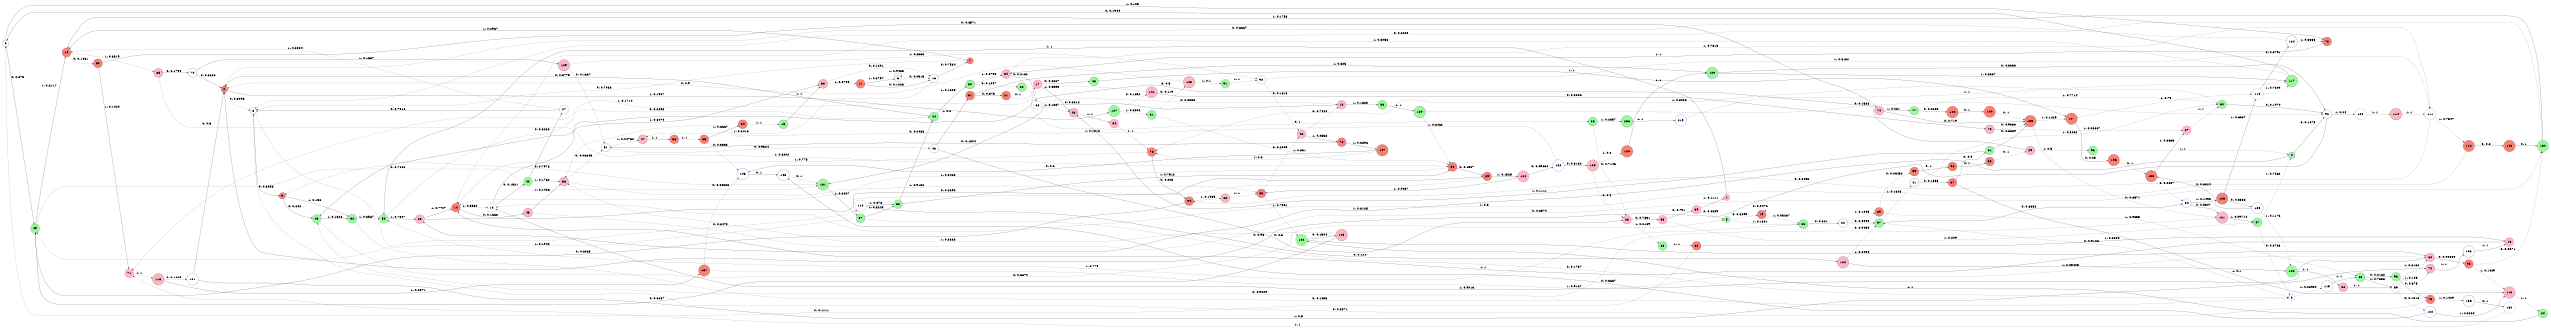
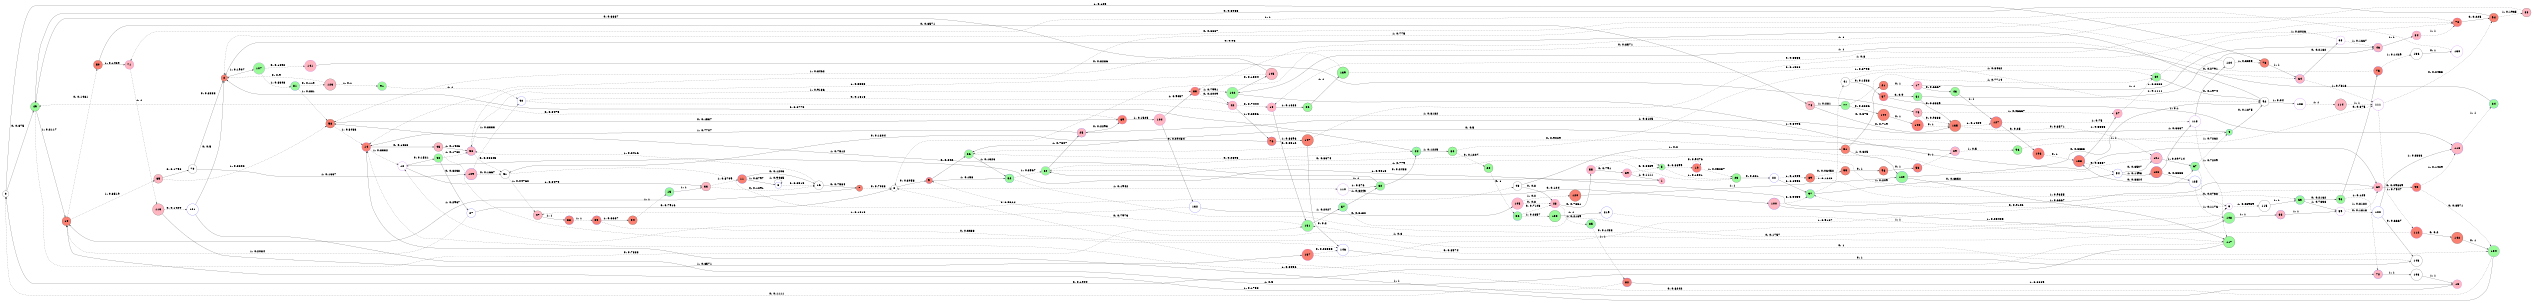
  digraph {
    rankdir=LR
    node [color=black fillcolor=salmon fontsize=24 shape=circle style=filled]
    edge [fontsize=24 style=solid]
    0 [fillcolor=white]
    49 [fillcolor=palegreen]
    73
    10
    131 [color=purple fillcolor=palegreen]
    64 [color=blue fillcolor=lightpink]
    50
    65 [fillcolor=lightpink]
    9 [color=blue]
    57 [color=blue fillcolor=palegreen]
    68 [color=purple fillcolor=white]
    111 [color=purple fillcolor=white]
    1 [color=purple fillcolor=lightpink]
    52 [color=purple fillcolor=palegreen]
    25 [color=blue fillcolor=lightpink]
    44 [color=blue fillcolor=palegreen]
    14 [color=purple]
    69 [color=purple]
    2
    30 [fillcolor=palegreen]
    8 [fillcolor=white]
    107 [color=purple fillcolor=palegreen]
    110 [color=purple fillcolor=white]
    81 [color=blue fillcolor=palegreen]
    141 [color=purple fillcolor=lightpink]
    26 [color=purple fillcolor=palegreen]
    32 [color=blue fillcolor=palegreen]
    62 [color=purple fillcolor=palegreen]
    100 [color=blue fillcolor=lightpink]
    58
    123 [fillcolor=lightpink]
    71 [color=purple fillcolor=lightpink]
    79 [fillcolor=lightpink]
    3 [color=purple fillcolor=white]
    97 [color=blue fillcolor=palegreen]
    115 [fillcolor=white]
    41 [fillcolor=white]
    54 [color=blue fillcolor=white]
    63 [color=blue fillcolor=palegreen]
    37 [color=purple]
    80 [color=purple fillcolor=palegreen]
    101 [color=blue fillcolor=lightpink]
    126 [color=blue]
    59 [color=purple fillcolor=white]
    93 [color=purple fillcolor=palegreen]
    4 [color=blue fillcolor=palegreen]
    92 [fillcolor=white]
    128 [color=purple fillcolor=white]
    114 [fillcolor=lightpink]
    12 [color=purple fillcolor=white]
    45 [fillcolor=lightpink]
    104 [color=purple fillcolor=lightpink]
    5 [color=purple fillcolor=palegreen]
    19 [color=purple]
    23 [fillcolor=palegreen]
    22 [color=blue fillcolor=white]
    89
    6 [color=blue fillcolor=white]
    16 [fillcolor=white]
    7
    56 [color=blue fillcolor=lightpink]
    51 [fillcolor=white]
    83 [color=purple]
    74 [fillcolor=lightpink]
    70 [fillcolor=white]
    108 [color=purple fillcolor=palegreen]
    135
    77 [color=purple fillcolor=palegreen]
    113 [fillcolor=lightpink]
    109 [color=blue fillcolor=lightpink]
    11 [color=blue]
    40 [color=purple fillcolor=palegreen]
    33 [fillcolor=lightpink]
    27 [color=blue fillcolor=white]
    13 [color=purple fillcolor=lightpink]
    134 [color=purple fillcolor=palegreen]
    15 [color=blue fillcolor=palegreen]
    47 [fillcolor=lightpink]
    48 [fillcolor=white]
    102 [color=purple fillcolor=palegreen]
    42 [color=purple fillcolor=lightpink]
    17 [color=purple fillcolor=lightpink]
    43 [fillcolor=palegreen]
    46 [color=blue fillcolor=lightpink]
    127 [color=blue]
    84 [color=purple fillcolor=lightpink]
    106 [color=purple]
    118 [color=purple fillcolor=white]
    78 [color=purple]
    18 [color=purple fillcolor=lightpink]
    86 [fillcolor=palegreen]
    139 [fillcolor=palegreen]
    20 [fillcolor=palegreen]
    36 [color=blue fillcolor=palegreen]
    28 [color=purple fillcolor=lightpink]
-   133 [fillcolor=palegreen label=233]
+   133 [fillcolor=palegreen]
    55 [color=purple fillcolor=lightpink]
    85 [color=blue fillcolor=palegreen]
    n99 [color=blue fillcolor=white label=219]
    21
    99
    98
    24 [color=blue fillcolor=palegreen]
    60 [color=purple fillcolor=lightpink]
    145 [fillcolor=lightpink]
    95 [color=purple]
    132 [color=blue fillcolor=white]
    39 [color=purple fillcolor=lightpink]
    67 [color=blue fillcolor=palegreen]
    82 [color=blue]
    29 [color=blue fillcolor=lightpink]
    96 [fillcolor=palegreen]
    94
    112 [color=purple]
    31
    129 [color=blue fillcolor=palegreen]
    117 [fillcolor=palegreen]
    34
    35 [color=blue]
    146 [color=blue fillcolor=white]
    143 [fillcolor=white]
    61 [color=purple fillcolor=palegreen]
    116 [color=blue fillcolor=lightpink]
    38 [color=blue]
    76 [color=blue]
    147
    138 [color=blue]
    124 [fillcolor=white]
    144
    121 [color=blue fillcolor=white]
    137 [color=purple]
    53 [color=blue]
    125 [color=blue fillcolor=white]
    122 [color=blue fillcolor=white]
    72 [color=blue fillcolor=lightpink]
    75 [color=blue]
    103 [fillcolor=white]
    136 [fillcolor=white]
    88 [fillcolor=lightpink]
    142
    90 [color=blue fillcolor=white]
    66 [color=blue fillcolor=lightpink]
    105 [color=purple fillcolor=lightpink]
    140 [color=purple]
    130 [color=purple fillcolor=white]
    87 [color=purple fillcolor=lightpink]
    91 [color=purple fillcolor=palegreen]
    120
    0 -> 49 [label="0: 0.875    "]
    0 -> 73 [label="1: 0.125    "]
    49 -> 10 [label="1: 0.2117   "]
    49 -> 131 [label="0: 0.7883   " style=dashed]
    73 -> 64 [label="1: 1        "]
    10 -> 50 [label="0: 0.1481   " style=dashed]
    10 -> 65 [label="1: 0.8519   " style=dashed]
    131 -> 9 [label="0: 0.7973   " style=dashed]
    131 -> 57 [label="1: 0.2027   "]
    64 -> 68 [label="0: 0.2182   "]
    64 -> 111 [label="1: 0.7818   " style=dashed]
    50 -> 71 [label="1: 0.1429   "]
    50 -> 74 [label="0: 0.8571   "]
    65 -> 58 [label="1: 0.8202   " style=dashed]
    65 -> 70 [label="0: 0.1798   "]
    9 -> 26 [label="0: 0.842    "]
    9 -> 32 [label="1: 0.158    "]
    57 -> 62 [label="1: 0.8243   "]
    57 -> 3 [label="0: 0.1757   " style=dashed]
    68 -> 46 [label="1: 0.1667   " style=dashed]
    68 -> 18 [label="0: 0.8333   " style=dashed]
    111 -> 94 [label="0: 0.2453   " style=dashed]
    111 -> 112 [label="1: 0.7547   " style=dashed]
    1 -> 52 [label="1: 1        "]
    52 -> 25 [label="1: 0.7307   "]
    52 -> 44 [label="0: 0.2693   " style=dashed]
    25 -> 14 [label="1: 0.7707   "]
    25 -> 69 [label="0: 0.2293   "]
    44 -> 2 [label="0: 0.8775   "]
    44 -> 30 [label="1: 0.1225   "]
    14 -> 12 [label="1: 0.8332   " style=dashed]
    14 -> 45 [label="0: 0.1668   "]
    69 -> 49 [label="0: 0.8475   " style=dashed]
    69 -> 104 [label="1: 0.1525   "]
-   2 -> 8 [label="0: 0.8093   " style=dashed]
    2 -> 107 [label="1: 0.1907   "]
    30 -> 64 [label="1: 0.8793   " style=dashed]
    30 -> 20 [label="0: 0.1207   " style=dashed]
    8 -> 9 [label="0: 0.8058   "]
    8 -> 110 [label="1: 0.1942   " style=dashed]
    107 -> 81 [label="1: 0.8308   " style=dashed]
    107 -> 141 [label="0: 0.1692   " style=dashed]
    110 -> 62 [label="1: 0.876    "]
    110 -> 100 [label="0: 0.124    "]
    81 -> 58 [label="1: 0.881    " style=dashed]
    81 -> 123 [label="0: 0.119    " style=dashed]
-   141 -> 71 [label="1: 0.1714   " style=dashed]
    141 -> 79 [label="0: 0.8286   "]
    26 -> 32 [label="1: 0.1326   "]
    26 -> 5 [label="0: 0.8674   " style=dashed]
    32 -> 52 [label="1: 0.8567   " style=dashed]
    32 -> 3 [label="0: 0.1433   " style=dashed]
    62 -> 44 [label="0: 0.2488   "]
    62 -> 58 [label="1: 0.7512   "]
    100 -> 97 [label="0: 0.9459   " style=dashed]
    100 -> 108 [label="1: 0.05405  "]
    58 -> 14 [label="1: 0.8463   " style=dashed]
    58 -> 69 [label="0: 0.1537   "]
    123 -> 2 [label="0: 0.9      " style=dashed]
    123 -> 91 [label="1: 0.1      " style=dashed]
    71 -> 113 [label="1: 1        " style=dashed]
    79 -> 135 [label="0: 0.9333   " style=dashed]
    79 -> 87 [label="1: 0.06667  " style=dashed]
    3 -> 97 [label="0: 0.9106   " style=dashed]
    3 -> 115 [label="1: 0.08939  " style=dashed]
    97 -> 41 [label="1: 0.1648   " style=dashed]
    97 -> 54 [label="0: 0.8352   "]
    115 -> 63 [label="1: 1        "]
    41 -> 37 [label="0: 0.1538   "]
    41 -> 80 [label="1: 0.8462   " style=dashed]
    54 -> 101 [label="0: 0.8507   "]
    54 -> 126 [label="1: 0.1493   "]
    63 -> 59 [label="1: 0.7838   "]
    63 -> 93 [label="0: 0.2162   "]
    37 -> 61 [label="0: 0.9      "]
    37 -> 116 [label="1: 0.1      "]
    80 -> 92 [label="0: 0.1974   "]
    80 -> 78 [label="1: 0.8026   " style=dashed]
    101 -> 26 [label="0: 0.9029   " style=dashed]
    101 -> 67 [label="1: 0.09714  "]
    126 -> 118 [label="1: 0.6667   "]
    126 -> 125 [label="0: 0.3333   "]
    59 -> 60 [label="1: 0.8182   " style=dashed]
    59 -> 122 [label="0: 0.1818   " style=dashed]
    93 -> 72 [label="1: 0.125    " style=dashed]
    93 -> 75 [label="0: 0.875    "]
    4 -> 25 [label="1: 0.8125   "]
    4 -> 92 [label="0: 0.1875   "]
    92 -> 2 [label="0: 0.96     "]
    92 -> 128 [label="1: 0.04     "]
    128 -> 114 [label="1: 1        " style=dashed]
    114 -> 111 [label="1: 1        " style=dashed]
    12 -> 40 [label="0: 0.1521   "]
    12 -> 33 [label="1: 0.8479   "]
    45 -> 56 [label="1: 0.1426   "]
    45 -> 134 [label="0: 0.8574   " style=dashed]
    104 -> 83 [label="1: 0.9057   "]
    104 -> 132 [label="0: 0.09434  "]
    5 -> 19 [label="0: 0.8699   " style=dashed]
    5 -> 23 [label="1: 0.1301   " style=dashed]
    19 -> 19 [label="0: 0.9476   " style=dashed]
    19 -> 23 [label="1: 0.05237  " style=dashed]
    23 -> 52 [label="1: 0.779    " style=dashed]
    23 -> 22 [label="0: 0.221    "]
    22 -> 97 [label="0: 0.8995   "]
    22 -> 89 [label="1: 0.1005   " style=dashed]
    89 -> 63 [label="1: 0.9355   " style=dashed]
    89 -> 99 [label="0: 0.06452  " style=dashed]
    6 -> 6 [label="1: 0.9485   "]
    6 -> 16 [label="0: 0.0515   " style=dashed]
    16 -> 7 [label="0: 0.7584   "]
    16 -> 56 [label="1: 0.2416   " style=dashed]
    7 -> 10 [label="1: 0.2967   "]
    7 -> 8 [label="0: 0.7033   " style=dashed]
    56 -> 51 [label="0: 0.08645  " style=dashed]
    56 -> 83 [label="1: 0.9136   " style=dashed]
    51 -> 47 [label="1: 0.04762  " style=dashed]
    51 -> 48 [label="0: 0.9524   " style=dashed]
    83 -> 102 [label="1: 0.7991   " style=dashed]
    83 -> 42 [label="0: 0.2009   " style=dashed]
    74 -> 135 [label="0: 0.719    "]
    74 -> 77 [label="1: 0.281    "]
    70 -> 2 [label="0: 0.8333   "]
    70 -> 109 [label="1: 0.1667   "]
    108 -> 66 [label="1: 1        "]
    135 -> 101 [label="0: 0.8571   " style=dashed]
    135 -> 127 [label="1: 0.1429   " style=dashed]
    77 -> 80 [label="1: 0.7714   " style=dashed]
    77 -> 144 [label="0: 0.2286   "]
    113 -> 121 [label="0: 0.1429   " style=dashed]
    113 -> 137 [label="1: 0.8571   "]
    109 -> 51 [label="0: 0.1667   " style=dashed]
    109 -> 90 [label="1: 0.8333   " style=dashed]
    11 -> 6 [label="1: 0.8797   "]
    11 -> 16 [label="0: 0.1203   "]
    40 -> 56 [label="1: 0.1762   " style=dashed]
    40 -> 27 [label="0: 0.8238   "]
    33 -> 16 [label="0: 0.1291   " style=dashed]
    33 -> 11 [label="1: 0.8709   " style=dashed]
    27 -> 10 [label="1: 0.2084   " style=dashed]
    27 -> 8 [label="0: 0.7916   "]
    13 -> 14 [label="1: 1        "]
    134 -> 10 [label="1: 0.1758   "]
    134 -> 8 [label="0: 0.8242   " style=dashed]
    15 -> 33 [label="1: 1        "]
    47 -> 38 [label="1: 1        "]
    48 -> 28 [label="0: 0.8      "]
    48 -> 31 [label="1: 0.2      "]
    102 -> 60 [label="1: 0.8496   "]
    102 -> 145 [label="0: 0.1504   "]
    42 -> 18 [label="0: 0.7444   " style=dashed]
    42 -> 76 [label="1: 0.2556   "]
    17 -> 43 [label="0: 0.6667   "]
    17 -> 46 [label="1: 0.3333   "]
    43 -> 127 [label="1: 1        "]
    46 -> 84 [label="1: 1        "]
    127 -> 106 [label="0: 0.25     "]
    127 -> 118 [label="1: 0.75     " style=dashed]
    84 -> 78 [label="1: 1        " style=dashed]
    106 -> 138 [label="0: 1        " style=dashed]
    118 -> 117 [label="1: 0.7209   " style=dashed]
    118 -> 124 [label="0: 0.2791   "]
    78 -> 14 [label="1: 0.775    " style=dashed]
    78 -> 94 [label="0: 0.225    "]
    18 -> 131 [label="0: 0.8312   "]
    18 -> 86 [label="1: 0.1688   "]
    86 -> 139 [label="1: 1        "]
    139 -> 58 [label="1: 0.8462   " style=dashed]
    139 -> 92 [label="0: 0.1538   " style=dashed]
    20 -> 36 [label="0: 1        " style=dashed]
    36 -> 28 [label="0: 0.7143   " style=dashed]
    36 -> 133 [label="1: 0.2857   " style=dashed]
    28 -> 55 [label="0: 0.7831   "]
    28 -> 85 [label="1: 0.2169   " style=dashed]
    133 -> n99 [label="1: 1        "]
    55 -> 39 [label="0: 0.791    "]
    55 -> 67 [label="1: 0.209    " style=dashed]
    85 -> 82 [label="1: 1        " style=dashed]
    n99 -> 117 [label="1: 1        " style=dashed]
    21 -> 17 [label="0: 1        " style=dashed]
    99 -> 98 [label="0: 1        "]
    98 -> 53 [label="0: 1        "]
    24 -> 102 [label="1: 1        "]
    60 -> 12 [label="1: 0.9013   "]
    60 -> 95 [label="0: 0.09869  "]
    145 -> 49 [label="0: 0.6667   "]
    145 -> 56 [label="1: 0.3333   " style=dashed]
    95 -> 134 [label="0: 0.8571   " style=dashed]
    95 -> 116 [label="1: 0.1429   " style=dashed]
    132 -> 47 [label="1: 0.1818   " style=dashed]
    132 -> 105 [label="0: 0.8182   "]
    39 -> 1 [label="1: 0.1111   "]
    39 -> 5 [label="0: 0.8889   " style=dashed]
    67 -> 3 [label="0: 0.2738   " style=dashed]
    67 -> 4 [label="1: 0.7262   " style=dashed]
    82 -> 0 [label="0: 0.1111   " style=dashed]
    82 -> 13 [label="1: 0.8889   "]
    29 -> 26 [label="0: 0.5      "]
    29 -> 96 [label="1: 0.5      " style=dashed]
    96 -> 4 [label="1: 1        " style=dashed]
    94 -> 49 [label="0: 0.8065   "]
    94 -> 88 [label="1: 0.1935   " style=dashed]
    112 -> 12 [label="1: 0.8      " style=dashed]
    112 -> 142 [label="0: 0.2      "]
    31 -> 21 [label="0: 0.375    "]
    31 -> 129 [label="1: 0.625    "]
    129 -> 92 [label="0: 0.3333   "]
    129 -> 117 [label="1: 0.6667   "]
    117 -> 0 [label="0: 0.1944   "]
    117 -> 14 [label="1: 0.8056   " style=dashed]
    34 -> 15 [label="1: 1        " style=dashed]
    35 -> 34 [label="1: 0.6667   "]
    35 -> 146 [label="0: 0.3333   " style=dashed]
    146 -> 143 [label="0: 1        "]
    143 -> 131 [label="0: 1        " style=dashed]
    61 -> 135 [label="0: 0.8889   "]
    61 -> 46 [label="1: 0.1111   "]
    116 -> 24 [label="1: 1        " style=dashed]
    38 -> 35 [label="1: 1        " style=dashed]
    76 -> 51 [label="0: 0.1304   "]
    76 -> 147 [label="1: 0.8696   "]
    147 -> 78 [label="1: 0.8      " style=dashed]
    147 -> 146 [label="0: 0.2      "]
    138 -> 54 [label="0: 0.6667   " style=dashed]
    138 -> 87 [label="1: 0.3333   "]
    124 -> 73 [label="1: 0.3333   " style=dashed]
    124 -> 2 [label="0: 0.6667   " style=dashed]
    144 -> 140 [label="0: 1        "]
    121 -> 2 [label="0: 0.5      "]
    121 -> 72 [label="1: 0.5      "]
    137 -> 60 [label="1: 0.9167   " style=dashed]
    137 -> 146 [label="0: 0.08333  " style=dashed]
    53 -> 29 [label="0: 1        " style=dashed]
    125 -> 108 [label="1: 0.1176   " style=dashed]
    125 -> 138 [label="0: 0.8824   "]
    122 -> 143 [label="0: 0.6667   "]
    122 -> 116 [label="1: 0.3333   "]
    72 -> 103 [label="1: 1        "]
    75 -> 8 [label="0: 0.8571   " style=dashed]
    75 -> 136 [label="1: 0.1429   " style=dashed]
    103 -> 13 [label="1: 1        "]
    136 -> 130 [label="0: 1        "]
    88 -> 83 [label="1: 1        " style=dashed]
    142 -> 134 [label="0: 1        "]
    90 -> 111 [label="1: 0.8182   " style=dashed]
    90 -> 42 [label="0: 0.1818   " style=dashed]
    66 -> 59 [label="1: 1        "]
    105 -> 28 [label="0: 0.8      " style=dashed]
    105 -> 120 [label="1: 0.2      " style=dashed]
    140 -> 135 [label="0: 1        " style=dashed]
    130 -> 71 [label="1: 1        " style=dashed]
    87 -> 80 [label="1: 1        " style=dashed]
    91 -> 90 [label="1: 1        " style=dashed]
    120 -> 129 [label="1: 1        "]
  }
